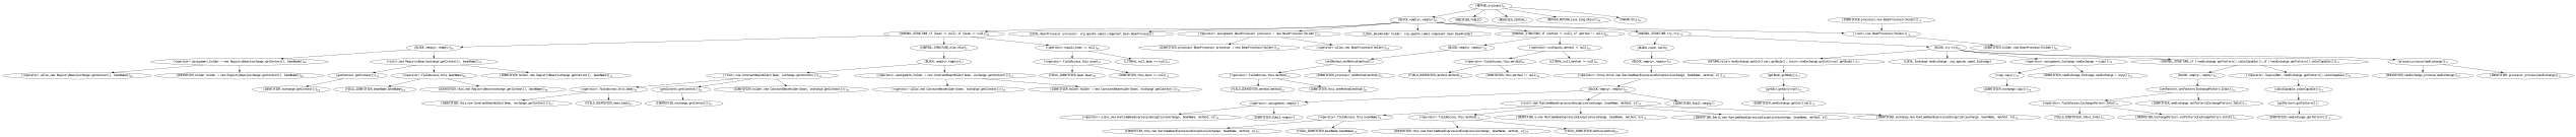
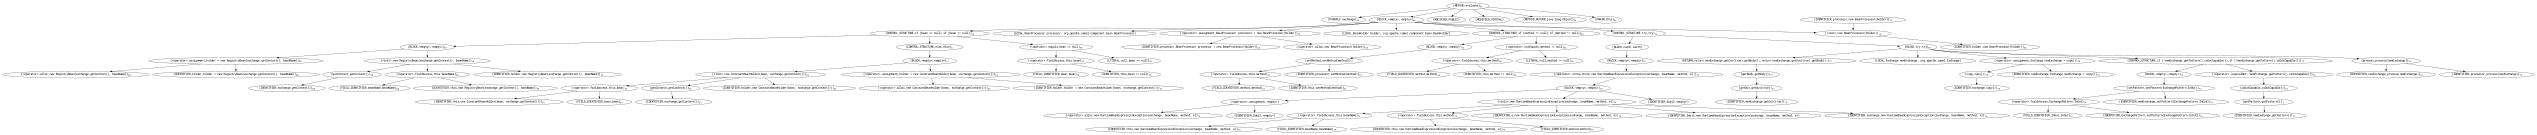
  digraph {
    fontname="Roboto Mono"
    node [fontname="Roboto Mono"]
    edge [fontname="Roboto Mono"]
    n1 [label=<(METHOD,evaluate)<SUB>56</SUB>>]
    n2 [label=<(PARAM,this)<SUB>56</SUB>>]
+   n3 [label=<(PARAM,E exchange)<SUB>56</SUB>>]
    n4 [label=<(BLOCK,&lt;empty&gt;,&lt;empty&gt;)<SUB>56</SUB>>]
    n5 [label=<(MODIFIER,PUBLIC)>]
    n6 [label=<(MODIFIER,VIRTUAL)>]
    n7 [label=<(METHOD_RETURN,java.lang.Object)<SUB>56</SUB>>]
    n8 [label=<(LOCAL,BeanHolder holder: org.apache.camel.component.bean.BeanHolder)>]
    n9 [label=<(CONTROL_STRUCTURE,if (bean == null),if (bean == null))<SUB>59</SUB>>]
    n10 [label=<(LOCAL,BeanProcessor processor: org.apache.camel.component.bean.BeanProcessor)>]
    n11 [label=<(&lt;operator&gt;.assignment,BeanProcessor processor = new BeanProcessor(holder))<SUB>65</SUB>>]
    n12 [label=<(&lt;init&gt;,new BeanProcessor(holder))<SUB>65</SUB>>]
    n13 [label=<(CONTROL_STRUCTURE,if (method != null),if (method != null))<SUB>66</SUB>>]
    n14 [label=<(CONTROL_STRUCTURE,try,try)<SUB>69</SUB>>]
    n15 [label=<(&lt;operator&gt;.equals,bean == null)<SUB>59</SUB>>]
    n16 [label=<(BLOCK,&lt;empty&gt;,&lt;empty&gt;)<SUB>59</SUB>>]
    n17 [label=<(CONTROL_STRUCTURE,else,else)<SUB>61</SUB>>]
    n18 [label=<(IDENTIFIER,processor,BeanProcessor processor = new BeanProcessor(holder))<SUB>65</SUB>>]
    n19 [label=<(&lt;operator&gt;.alloc,new BeanProcessor(holder))<SUB>65</SUB>>]
    n20 [label=<(IDENTIFIER,holder,new BeanProcessor(holder))<SUB>65</SUB>>]
    n21 [label=<(&lt;operator&gt;.notEquals,method != null)<SUB>66</SUB>>]
    n22 [label=<(BLOCK,&lt;empty&gt;,&lt;empty&gt;)<SUB>66</SUB>>]
    n23 [label=<(BLOCK,try,try)<SUB>69</SUB>>]
    n24 [label=<(BLOCK,catch,catch)>]
    n25 [label=<(&lt;operator&gt;.fieldAccess,this.bean)<SUB>59</SUB>>]
    n26 [label=<(LITERAL,null,bean == null)<SUB>59</SUB>>]
    n27 [label=<(&lt;operator&gt;.assignment,holder = new RegistryBean(exchange.getContext(), beanName))<SUB>60</SUB>>]
    n28 [label=<(&lt;init&gt;,new RegistryBean(exchange.getContext(), beanName))<SUB>60</SUB>>]
    n29 [label=<(BLOCK,&lt;empty&gt;,&lt;empty&gt;)<SUB>61</SUB>>]
    n30 [label=<(IDENTIFIER,this,bean == null)<SUB>59</SUB>>]
    n31 [label=<(FIELD_IDENTIFIER,bean,bean)<SUB>59</SUB>>]
    n32 [label=<(IDENTIFIER,holder,holder = new RegistryBean(exchange.getContext(), beanName))<SUB>60</SUB>>]
    n33 [label=<(&lt;operator&gt;.alloc,new RegistryBean(exchange.getContext(), beanName))<SUB>60</SUB>>]
    n34 [label=<(IDENTIFIER,holder,new RegistryBean(exchange.getContext(), beanName))<SUB>60</SUB>>]
    n35 [label=<(getContext,getContext())<SUB>60</SUB>>]
    n36 [label=<(&lt;operator&gt;.fieldAccess,this.beanName)<SUB>60</SUB>>]
    n37 [label=<(IDENTIFIER,exchange,getContext())<SUB>60</SUB>>]
    n38 [label=<(IDENTIFIER,this,new RegistryBean(exchange.getContext(), beanName))<SUB>60</SUB>>]
    n39 [label=<(FIELD_IDENTIFIER,beanName,beanName)<SUB>60</SUB>>]
    n40 [label=<(&lt;operator&gt;.assignment,holder = new ConstantBeanHolder(bean, exchange.getContext()))<SUB>62</SUB>>]
    n41 [label=<(&lt;init&gt;,new ConstantBeanHolder(bean, exchange.getContext()))<SUB>62</SUB>>]
    n42 [label=<(IDENTIFIER,holder,holder = new ConstantBeanHolder(bean, exchange.getContext()))<SUB>62</SUB>>]
    n43 [label=<(&lt;operator&gt;.alloc,new ConstantBeanHolder(bean, exchange.getContext()))<SUB>62</SUB>>]
    n44 [label=<(IDENTIFIER,holder,new ConstantBeanHolder(bean, exchange.getContext()))<SUB>62</SUB>>]
    n45 [label=<(&lt;operator&gt;.fieldAccess,this.bean)<SUB>62</SUB>>]
    n46 [label=<(getContext,getContext())<SUB>62</SUB>>]
    n47 [label=<(IDENTIFIER,this,new ConstantBeanHolder(bean, exchange.getContext()))<SUB>62</SUB>>]
    n48 [label=<(FIELD_IDENTIFIER,bean,bean)<SUB>62</SUB>>]
    n49 [label=<(IDENTIFIER,exchange,getContext())<SUB>62</SUB>>]
    n50 [label=<(IDENTIFIER,processor,new BeanProcessor(holder))<SUB>65</SUB>>]
    n51 [label=<(&lt;operator&gt;.fieldAccess,this.method)<SUB>66</SUB>>]
    n52 [label=<(LITERAL,null,method != null)<SUB>66</SUB>>]
    n53 [label=<(setMethod,setMethod(method))<SUB>67</SUB>>]
    n54 [label=<(IDENTIFIER,this,method != null)<SUB>66</SUB>>]
    n55 [label=<(FIELD_IDENTIFIER,method,method)<SUB>66</SUB>>]
    n56 [label=<(IDENTIFIER,processor,setMethod(method))<SUB>67</SUB>>]
    n57 [label=<(&lt;operator&gt;.fieldAccess,this.method)<SUB>67</SUB>>]
    n58 [label=<(IDENTIFIER,this,setMethod(method))<SUB>67</SUB>>]
    n59 [label=<(FIELD_IDENTIFIER,method,method)<SUB>67</SUB>>]
    n60 [label=<(LOCAL,Exchange newExchange: org.apache.camel.Exchange)>]
    n61 [label=<(&lt;operator&gt;.assignment,Exchange newExchange = copy())<SUB>70</SUB>>]
    n62 [label=<(CONTROL_STRUCTURE,if (!newExchange.getPattern().isOutCapable()),if (!newExchange.getPattern().isOutCapable()))<SUB>73</SUB>>]
    n63 [label=<(process,process(newExchange))<SUB>76</SUB>>]
    n64 [label=<(RETURN,return newExchange.getOut(true).getBody();,return newExchange.getOut(true).getBody();)<SUB>77</SUB>>]
    n65 [label=<(BLOCK,&lt;empty&gt;,&lt;empty&gt;)<SUB>78</SUB>>]
    n66 [label=<(IDENTIFIER,newExchange,Exchange newExchange = copy())<SUB>70</SUB>>]
    n67 [label=<(copy,copy())<SUB>70</SUB>>]
    n68 [label=<(&lt;operator&gt;.logicalNot,!newExchange.getPattern().isOutCapable())<SUB>73</SUB>>]
    n69 [label=<(BLOCK,&lt;empty&gt;,&lt;empty&gt;)<SUB>73</SUB>>]
    n70 [label=<(IDENTIFIER,processor,process(newExchange))<SUB>76</SUB>>]
    n71 [label=<(IDENTIFIER,newExchange,process(newExchange))<SUB>76</SUB>>]
    n72 [label=<(getBody,getBody())<SUB>77</SUB>>]
    n73 [label=<(IDENTIFIER,exchange,copy())<SUB>70</SUB>>]
    n74 [label=<(isOutCapable,isOutCapable())<SUB>73</SUB>>]
    n75 [label=<(setPattern,setPattern(ExchangePattern.InOut))<SUB>74</SUB>>]
    n76 [label=<(getPattern,getPattern())<SUB>73</SUB>>]
    n77 [label=<(IDENTIFIER,newExchange,getPattern())<SUB>73</SUB>>]
    n78 [label=<(IDENTIFIER,newExchange,setPattern(ExchangePattern.InOut))<SUB>74</SUB>>]
    n79 [label=<(&lt;operator&gt;.fieldAccess,ExchangePattern.InOut)<SUB>74</SUB>>]
    n80 [label=<(IDENTIFIER,ExchangePattern,setPattern(ExchangePattern.InOut))<SUB>74</SUB>>]
    n81 [label=<(FIELD_IDENTIFIER,InOut,InOut)<SUB>74</SUB>>]
    n82 [label=<(getOut,getOut(true))<SUB>77</SUB>>]
    n83 [label=<(IDENTIFIER,newExchange,getOut(true))<SUB>78</SUB>>]
    n84 [label=<(&lt;operator&gt;.throw,throw new RuntimeBeanExpressionException(exchange, beanName, method, e);)<SUB>79</SUB>>]
    n85 [label=<(BLOCK,&lt;empty&gt;,&lt;empty&gt;)<SUB>79</SUB>>]
    n86 [label=<(&lt;operator&gt;.assignment,&lt;empty&gt;)>]
    n87 [label=<(&lt;init&gt;,new RuntimeBeanExpressionException(exchange, beanName, method, e))<SUB>79</SUB>>]
    n88 [label=<(IDENTIFIER,$obj3,&lt;empty&gt;)>]
    n89 [label=<(IDENTIFIER,$obj3,&lt;empty&gt;)>]
    n90 [label=<(&lt;operator&gt;.alloc,new RuntimeBeanExpressionException(exchange, beanName, method, e))<SUB>79</SUB>>]
    n91 [label=<(IDENTIFIER,$obj3,new RuntimeBeanExpressionException(exchange, beanName, method, e))>]
    n92 [label=<(IDENTIFIER,exchange,new RuntimeBeanExpressionException(exchange, beanName, method, e))<SUB>79</SUB>>]
    n93 [label=<(&lt;operator&gt;.fieldAccess,this.beanName)<SUB>79</SUB>>]
    n94 [label=<(&lt;operator&gt;.fieldAccess,this.method)<SUB>79</SUB>>]
    n95 [label=<(IDENTIFIER,e,new RuntimeBeanExpressionException(exchange, beanName, method, e))<SUB>79</SUB>>]
    n96 [label=<(IDENTIFIER,this,new RuntimeBeanExpressionException(exchange, beanName, method, e))<SUB>79</SUB>>]
    n97 [label=<(FIELD_IDENTIFIER,beanName,beanName)<SUB>79</SUB>>]
    n98 [label=<(IDENTIFIER,this,new RuntimeBeanExpressionException(exchange, beanName, method, e))<SUB>79</SUB>>]
    n99 [label=<(FIELD_IDENTIFIER,method,method)<SUB>79</SUB>>]
    n1 -> n2
+   n1 -> n3
    n1 -> n4
    n1 -> n5
    n1 -> n6
    n1 -> n7
    n4 -> n8
    n4 -> n9
    n4 -> n10
    n4 -> n11
    n4 -> n12
    n4 -> n13
    n4 -> n14
    n9 -> n15
    n9 -> n16
    n9 -> n17
    n11 -> n18
    n11 -> n19
    n12 -> n20
    n13 -> n21
    n13 -> n22
    n14 -> n23
    n14 -> n24
    n15 -> n25
    n15 -> n26
    n16 -> n27
    n16 -> n28
    n17 -> n29
    n21 -> n51
    n21 -> n52
    n22 -> n53
    n23 -> n60
    n23 -> n61
    n23 -> n62
    n23 -> n63
    n23 -> n64
    n24 -> n65
    n25 -> n30
    n25 -> n31
    n27 -> n32
    n27 -> n33
    n28 -> n34
    n28 -> n35
    n28 -> n36
    n29 -> n40
    n29 -> n41
    n35 -> n37
    n36 -> n38
    n36 -> n39
    n40 -> n42
    n40 -> n43
    n41 -> n44
    n41 -> n45
    n41 -> n46
    n45 -> n47
    n45 -> n48
    n46 -> n49
    n50 -> n12
    n51 -> n54
    n51 -> n55
    n53 -> n56
    n53 -> n57
    n57 -> n58
    n57 -> n59
    n61 -> n66
    n61 -> n67
    n62 -> n68
    n62 -> n69
    n63 -> n70
    n63 -> n71
    n64 -> n72
    n65 -> n84
    n67 -> n73
    n68 -> n74
    n69 -> n75
    n72 -> n82
    n74 -> n76
    n75 -> n78
    n75 -> n79
    n76 -> n77
    n79 -> n80
    n79 -> n81
    n82 -> n83
    n84 -> n85
    n85 -> n86
    n85 -> n87
    n85 -> n88
    n86 -> n89
    n86 -> n90
    n87 -> n91
    n87 -> n92
    n87 -> n93
    n87 -> n94
    n87 -> n95
    n93 -> n96
    n93 -> n97
    n94 -> n98
    n94 -> n99
  }
